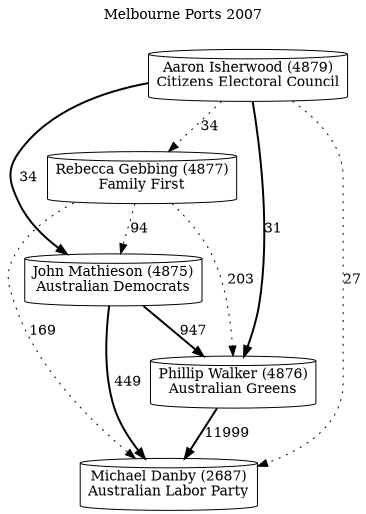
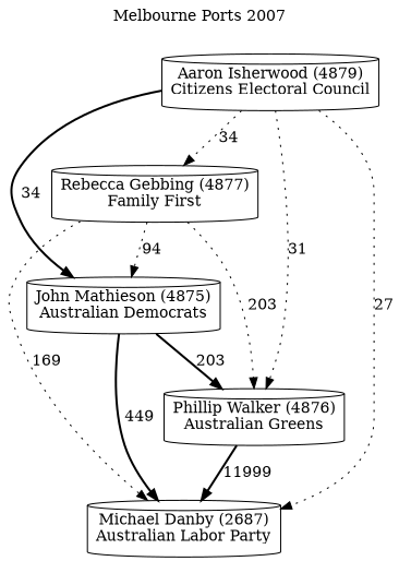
  digraph {
    label="Melbourne Ports 2007"
    labelloc=t
    mclimit=10
    node [shape=cylinder]
    edge [style=bold]
    n1 [label="Michael Danby (2687)\nAustralian Labor Party"]
    n2 [label="Phillip Walker (4876)\nAustralian Greens"]
    n3 [label="John Mathieson (4875)\nAustralian Democrats"]
    n4 [label="Rebecca Gebbing (4877)\nFamily First"]
    n5 [label="Aaron Isherwood (4879)\nCitizens Electoral Council"]
    n2 -> n1 [label=11999]
    n3 -> n1 [label=449]
-   n3 -> n2 [label=947]
+   n3 -> n2 [label=203]
    n4 -> n1 [label=169 style=dotted]
    n4 -> n2 [label=203 style=dotted]
    n4 -> n3 [label=94 style=dotted]
    n5 -> n1 [label=27 style=dotted]
-   n5 -> n2 [label=31]
+   n5 -> n2 [label=31 style=dotted]
    n5 -> n3 [label=34]
    n5 -> n4 [label=34 style=dotted]
  }
